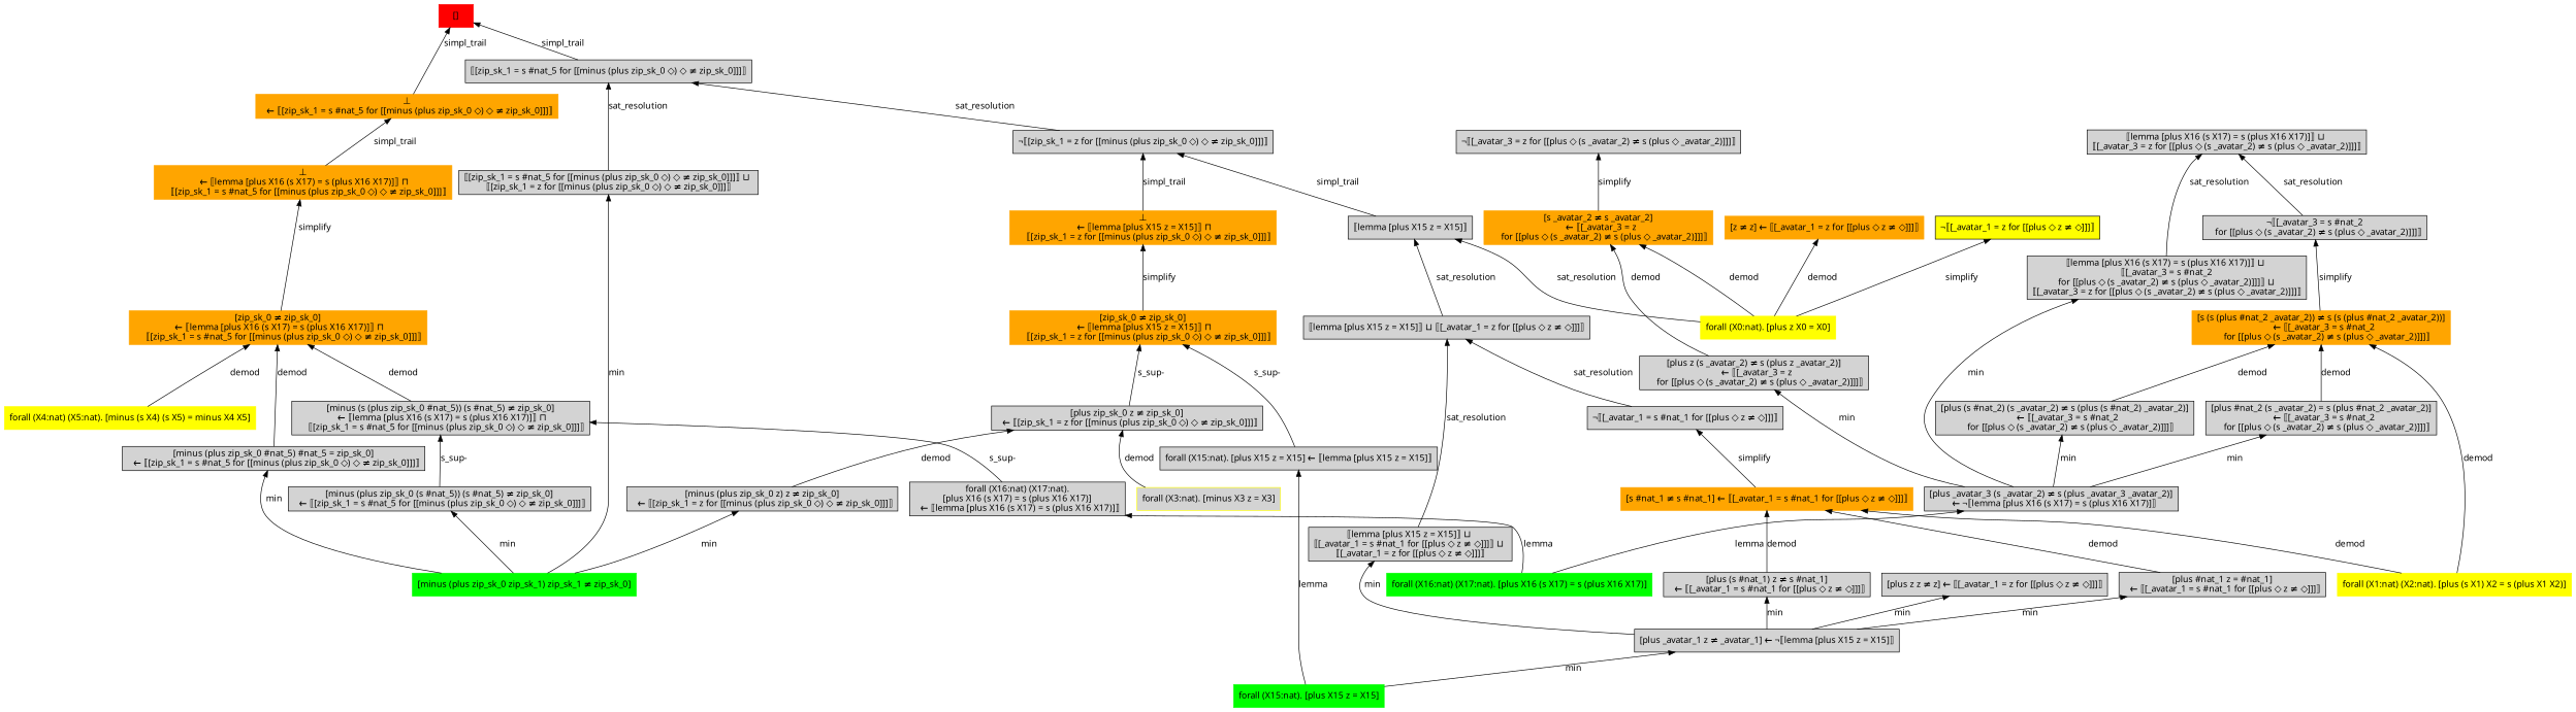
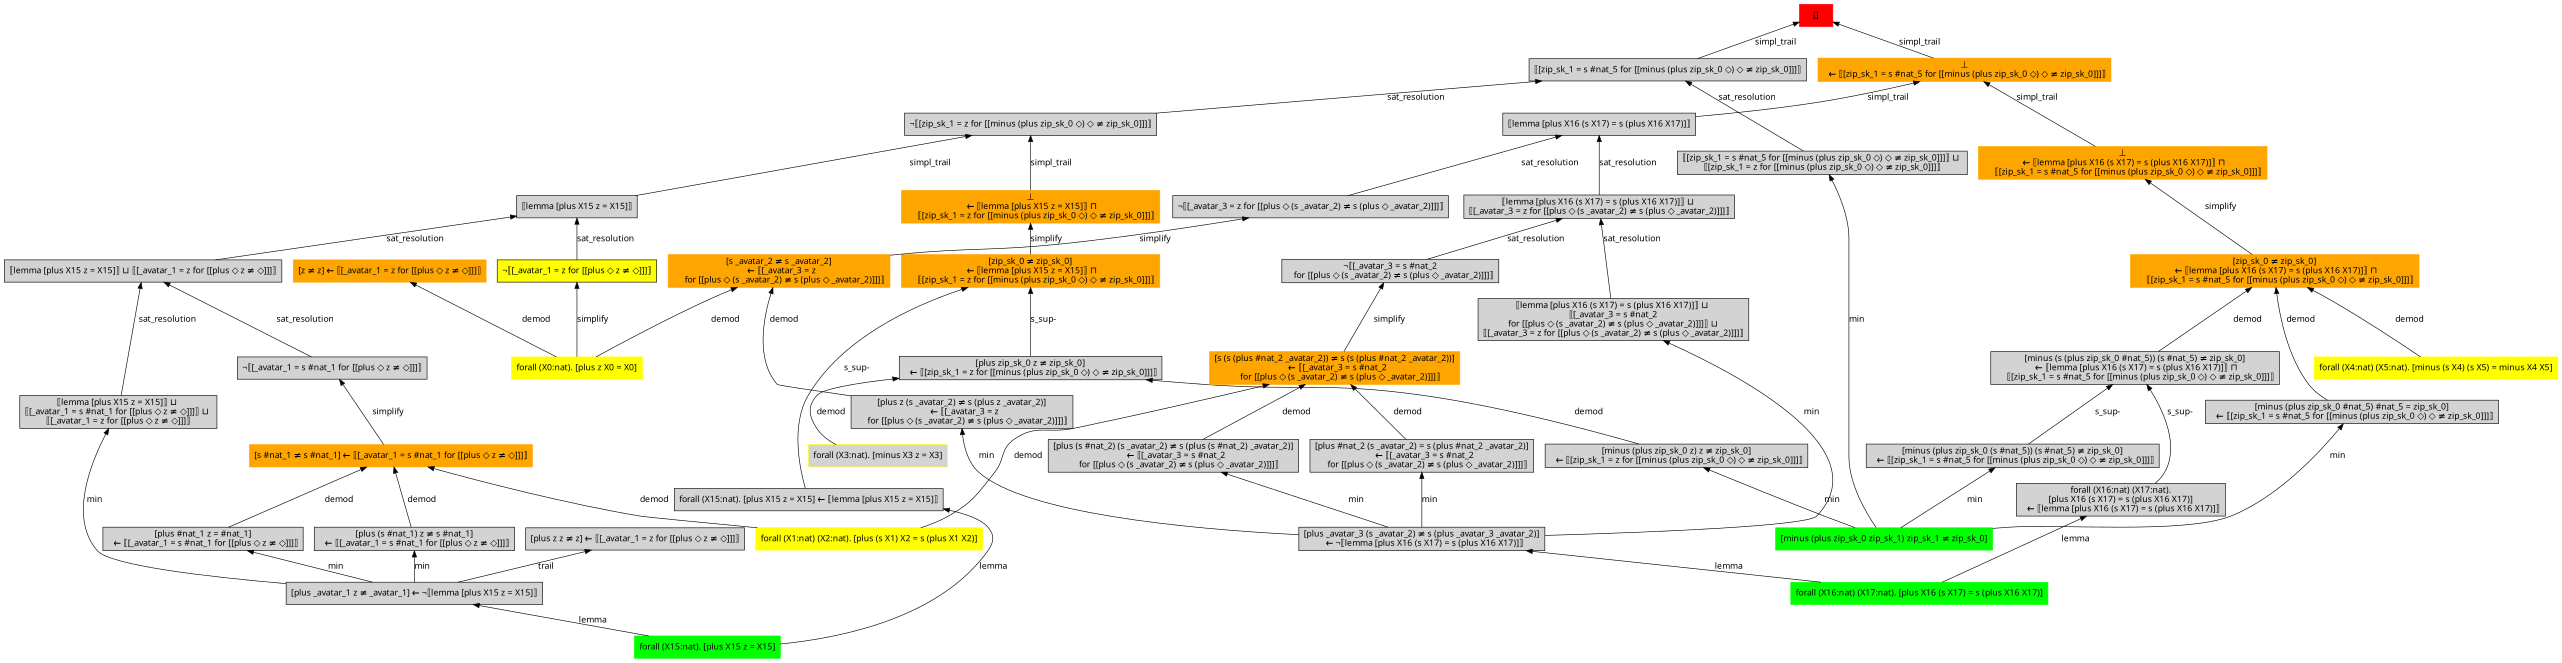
  digraph {
    fontname="Noto Sans"
    node [fontname="Noto Sans" shape=box style=filled]
    edge [dir=back fontname="Noto Sans"]
    n1 [color=red label="[]"]
    n2 [label="⟦[zip_sk_1 = s #nat_5 for [[minus (plus zip_sk_0 ◇) ◇ ≠ zip_sk_0]]]⟧"]
    n3 [color=orange label="⊥\n  ← ⟦[zip_sk_1 = s #nat_5 for [[minus (plus zip_sk_0 ◇) ◇ ≠ zip_sk_0]]]⟧"]
    n4 [label="¬⟦[zip_sk_1 = z for [[minus (plus zip_sk_0 ◇) ◇ ≠ zip_sk_0]]]⟧"]
    n5 [label="⟦[zip_sk_1 = s #nat_5 for [[minus (plus zip_sk_0 ◇) ◇ ≠ zip_sk_0]]]⟧ ⊔ \n⟦[zip_sk_1 = z for [[minus (plus zip_sk_0 ◇) ◇ ≠ zip_sk_0]]]⟧"]
+   n6 [label="⟦lemma [plus X16 (s X17) = s (plus X16 X17)]⟧"]
    n7 [color=orange label="⊥\n  ← ⟦lemma [plus X16 (s X17) = s (plus X16 X17)]⟧ ⊓ \n    ⟦[zip_sk_1 = s #nat_5 for [[minus (plus zip_sk_0 ◇) ◇ ≠ zip_sk_0]]]⟧"]
    n8 [label="⟦lemma [plus X15 z = X15]⟧"]
    n9 [color=orange label="⊥\n  ← ⟦lemma [plus X15 z = X15]⟧ ⊓ \n    ⟦[zip_sk_1 = z for [[minus (plus zip_sk_0 ◇) ◇ ≠ zip_sk_0]]]⟧"]
    n10 [color=green label="[minus (plus zip_sk_0 zip_sk_1) zip_sk_1 ≠ zip_sk_0]"]
    n11 [fillcolor=yellow label="¬⟦[_avatar_1 = z for [[plus ◇ z ≠ ◇]]]⟧"]
    n12 [label="⟦lemma [plus X15 z = X15]⟧ ⊔ ⟦[_avatar_1 = z for [[plus ◇ z ≠ ◇]]]⟧"]
    n13 [color=orange label="[zip_sk_0 ≠ zip_sk_0]\n  ← ⟦lemma [plus X15 z = X15]⟧ ⊓ \n    ⟦[zip_sk_1 = z for [[minus (plus zip_sk_0 ◇) ◇ ≠ zip_sk_0]]]⟧"]
    n14 [color=yellow label="forall (X0:nat). [plus z X0 = X0]"]
    n15 [label="¬⟦[_avatar_1 = s #nat_1 for [[plus ◇ z ≠ ◇]]]⟧"]
    n16 [label="⟦lemma [plus X15 z = X15]⟧ ⊔ \n⟦[_avatar_1 = s #nat_1 for [[plus ◇ z ≠ ◇]]]⟧ ⊔ \n⟦[_avatar_1 = z for [[plus ◇ z ≠ ◇]]]⟧"]
    n17 [color=orange label="[z ≠ z] ← ⟦[_avatar_1 = z for [[plus ◇ z ≠ ◇]]]⟧"]
    n18 [label="[plus z z ≠ z] ← ⟦[_avatar_1 = z for [[plus ◇ z ≠ ◇]]]⟧"]
    n19 [label="[plus _avatar_1 z ≠ _avatar_1] ← ¬⟦lemma [plus X15 z = X15]⟧"]
    n20 [color=green label="forall (X15:nat). [plus X15 z = X15]"]
    n21 [color=orange label="[s #nat_1 ≠ s #nat_1] ← ⟦[_avatar_1 = s #nat_1 for [[plus ◇ z ≠ ◇]]]⟧"]
    n22 [color=yellow label="forall (X1:nat) (X2:nat). [plus (s X1) X2 = s (plus X1 X2)]"]
    n23 [label="[plus #nat_1 z = #nat_1]\n  ← ⟦[_avatar_1 = s #nat_1 for [[plus ◇ z ≠ ◇]]]⟧"]
    n24 [label="[plus (s #nat_1) z ≠ s #nat_1]\n  ← ⟦[_avatar_1 = s #nat_1 for [[plus ◇ z ≠ ◇]]]⟧"]
    n25 [label="[plus zip_sk_0 z ≠ zip_sk_0]\n  ← ⟦[zip_sk_1 = z for [[minus (plus zip_sk_0 ◇) ◇ ≠ zip_sk_0]]]⟧"]
    n26 [label="forall (X15:nat). [plus X15 z = X15] ← ⟦lemma [plus X15 z = X15]⟧"]
    n27 [color=yellow fillcolor=lightgrey label="forall (X3:nat). [minus X3 z = X3]"]
    n28 [label="[minus (plus zip_sk_0 z) z ≠ zip_sk_0]\n  ← ⟦[zip_sk_1 = z for [[minus (plus zip_sk_0 ◇) ◇ ≠ zip_sk_0]]]⟧"]
    n29 [label="¬⟦[_avatar_3 = z for [[plus ◇ (s _avatar_2) ≠ s (plus ◇ _avatar_2)]]]⟧"]
    n30 [label="⟦lemma [plus X16 (s X17) = s (plus X16 X17)]⟧ ⊔ \n⟦[_avatar_3 = z for [[plus ◇ (s _avatar_2) ≠ s (plus ◇ _avatar_2)]]]⟧"]
    n31 [color=orange label="[zip_sk_0 ≠ zip_sk_0]\n  ← ⟦lemma [plus X16 (s X17) = s (plus X16 X17)]⟧ ⊓ \n    ⟦[zip_sk_1 = s #nat_5 for [[minus (plus zip_sk_0 ◇) ◇ ≠ zip_sk_0]]]⟧"]
    n32 [color=orange label="[s _avatar_2 ≠ s _avatar_2]\n  ← ⟦[_avatar_3 = z\n     for [[plus ◇ (s _avatar_2) ≠ s (plus ◇ _avatar_2)]]]⟧"]
    n33 [label="¬⟦[_avatar_3 = s #nat_2\n   for [[plus ◇ (s _avatar_2) ≠ s (plus ◇ _avatar_2)]]]⟧"]
    n34 [label="⟦lemma [plus X16 (s X17) = s (plus X16 X17)]⟧ ⊔ \n⟦[_avatar_3 = s #nat_2\n for [[plus ◇ (s _avatar_2) ≠ s (plus ◇ _avatar_2)]]]⟧ ⊔ \n⟦[_avatar_3 = z for [[plus ◇ (s _avatar_2) ≠ s (plus ◇ _avatar_2)]]]⟧"]
    n35 [label="[plus z (s _avatar_2) ≠ s (plus z _avatar_2)]\n  ← ⟦[_avatar_3 = z\n     for [[plus ◇ (s _avatar_2) ≠ s (plus ◇ _avatar_2)]]]⟧"]
    n36 [label="[plus _avatar_3 (s _avatar_2) ≠ s (plus _avatar_3 _avatar_2)]\n  ← ¬⟦lemma [plus X16 (s X17) = s (plus X16 X17)]⟧"]
    n37 [color=green label="forall (X16:nat) (X17:nat). [plus X16 (s X17) = s (plus X16 X17)]"]
    n38 [color=orange label="[s (s (plus #nat_2 _avatar_2)) ≠ s (s (plus #nat_2 _avatar_2))]\n  ← ⟦[_avatar_3 = s #nat_2\n     for [[plus ◇ (s _avatar_2) ≠ s (plus ◇ _avatar_2)]]]⟧"]
    n39 [label="[plus #nat_2 (s _avatar_2) = s (plus #nat_2 _avatar_2)]\n  ← ⟦[_avatar_3 = s #nat_2\n     for [[plus ◇ (s _avatar_2) ≠ s (plus ◇ _avatar_2)]]]⟧"]
    n40 [label="[plus (s #nat_2) (s _avatar_2) ≠ s (plus (s #nat_2) _avatar_2)]\n  ← ⟦[_avatar_3 = s #nat_2\n     for [[plus ◇ (s _avatar_2) ≠ s (plus ◇ _avatar_2)]]]⟧"]
    n41 [color=yellow label="forall (X4:nat) (X5:nat). [minus (s X4) (s X5) = minus X4 X5]"]
    n42 [label="[minus (plus zip_sk_0 #nat_5) #nat_5 = zip_sk_0]\n  ← ⟦[zip_sk_1 = s #nat_5 for [[minus (plus zip_sk_0 ◇) ◇ ≠ zip_sk_0]]]⟧"]
    n43 [label="[minus (s (plus zip_sk_0 #nat_5)) (s #nat_5) ≠ zip_sk_0]\n  ← ⟦lemma [plus X16 (s X17) = s (plus X16 X17)]⟧ ⊓ \n    ⟦[zip_sk_1 = s #nat_5 for [[minus (plus zip_sk_0 ◇) ◇ ≠ zip_sk_0]]]⟧"]
    n44 [label="[minus (plus zip_sk_0 (s #nat_5)) (s #nat_5) ≠ zip_sk_0]\n  ← ⟦[zip_sk_1 = s #nat_5 for [[minus (plus zip_sk_0 ◇) ◇ ≠ zip_sk_0]]]⟧"]
    n45 [label="forall (X16:nat) (X17:nat).\n[plus X16 (s X17) = s (plus X16 X17)]\n  ← ⟦lemma [plus X16 (s X17) = s (plus X16 X17)]⟧"]
    n1 -> n2 [label=simpl_trail]
    n1 -> n3 [label=simpl_trail]
    n2 -> n4 [label=sat_resolution]
    n2 -> n5 [label=sat_resolution]
+   n3 -> n6 [label=simpl_trail]
    n3 -> n7 [label=simpl_trail]
    n4 -> n8 [label=simpl_trail]
    n4 -> n9 [label=simpl_trail]
    n5 -> n10 [label=min]
+   n6 -> n29 [label=sat_resolution]
+   n6 -> n30 [label=sat_resolution]
    n7 -> n31 [label=simplify]
-   n8 -> n14 [label=sat_resolution]
+   n8 -> n11 [label=sat_resolution]
    n8 -> n12 [label=sat_resolution]
    n9 -> n13 [label=simplify]
    n11 -> n14 [label=simplify]
    n12 -> n15 [label=sat_resolution]
    n12 -> n16 [label=sat_resolution]
    n13 -> n25 [label="s_sup-"]
    n13 -> n26 [label="s_sup-"]
    n15 -> n21 [label=simplify]
    n16 -> n19 [label=min]
    n17 -> n14 [label=demod]
-   n18 -> n19 [label=min]
-   n19 -> n20 [label=min]
+   n18 -> n19 [label=trail]
+   n19 -> n20 [label=lemma]
    n21 -> n22 [label=demod]
    n21 -> n23 [label=demod]
    n21 -> n24 [label=demod]
    n23 -> n19 [label=min]
    n24 -> n19 [label=min]
    n25 -> n27 [label=demod]
    n25 -> n28 [label=demod]
    n26 -> n20 [label=lemma]
    n28 -> n10 [label=min]
    n29 -> n32 [label=simplify]
    n30 -> n33 [label=sat_resolution]
    n30 -> n34 [label=sat_resolution]
    n31 -> n41 [label=demod]
    n31 -> n42 [label=demod]
    n31 -> n43 [label=demod]
    n32 -> n14 [label=demod]
    n32 -> n35 [label=demod]
    n33 -> n38 [label=simplify]
    n34 -> n36 [label=min]
    n35 -> n36 [label=min]
    n36 -> n37 [label=lemma]
    n38 -> n22 [label=demod]
    n38 -> n39 [label=demod]
    n38 -> n40 [label=demod]
    n39 -> n36 [label=min]
    n40 -> n36 [label=min]
    n42 -> n10 [label=min]
    n43 -> n44 [label="s_sup-"]
    n43 -> n45 [label="s_sup-"]
    n44 -> n10 [label=min]
    n45 -> n37 [label=lemma]
  }
